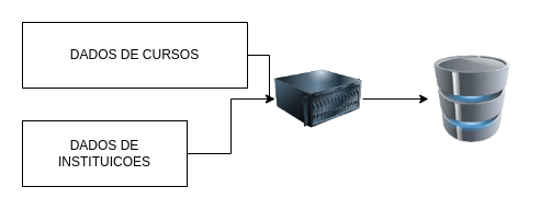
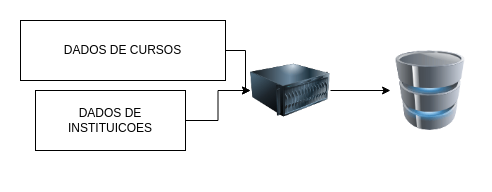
  <mxCell id="0" />
  <mxCell id="1" parent="0" />
  <mxCell id="2" value="" style="edgeStyle=orthogonalEdgeStyle;rounded=0;orthogonalLoop=1;jettySize=auto;html=1;entryX=0;entryY=0.5;entryDx=0;entryDy=0;" edge="1" parent="1" source="3" target="7"><mxGeometry relative="1" as="geometry"><mxPoint x="250" y="90" as="targetPoint" /></mxGeometry></mxCell>
  <mxCell id="3" value="DADOS DE CURSOS" style="rounded=0;whiteSpace=wrap;html=1;" vertex="1" parent="1"><mxGeometry x="20" y="20" width="205" height="60" as="geometry" /></mxCell>
  <mxCell id="4" value="" style="edgeStyle=orthogonalEdgeStyle;rounded=0;orthogonalLoop=1;jettySize=auto;html=1;entryX=0;entryY=0.5;entryDx=0;entryDy=0;" edge="1" parent="1" source="5" target="7"><mxGeometry relative="1" as="geometry"><mxPoint x="250" y="90" as="targetPoint" /></mxGeometry></mxCell>
- <mxCell id="5" value="DADOS DE INSTITUICOES" style="rounded=0;whiteSpace=wrap;html=1;" vertex="1" parent="1"><mxGeometry x="20" y="110" width="150" height="60" as="geometry" /></mxCell>
+ <mxCell id="5" value="DADOS DE INSTITUICOES" style="rounded=0;whiteSpace=wrap;html=1;" vertex="1" parent="1"><mxGeometry x="35" y="90" width="150" height="60" as="geometry" /></mxCell>
  <mxCell id="6" value="" style="edgeStyle=orthogonalEdgeStyle;rounded=0;orthogonalLoop=1;jettySize=auto;html=1;" edge="1" parent="1" source="7" target="8"><mxGeometry relative="1" as="geometry" /></mxCell>
  <mxCell id="7" value="" style="image;html=1;image=img/lib/clip_art/computers/Server_128x128.png" vertex="1" parent="1"><mxGeometry x="250" y="50" width="80" height="80" as="geometry" /></mxCell>
  <mxCell id="8" value="" style="image;html=1;image=img/lib/clip_art/computers/Database_128x128.png" vertex="1" parent="1"><mxGeometry x="390" y="50" width="80" height="80" as="geometry" /></mxCell>
